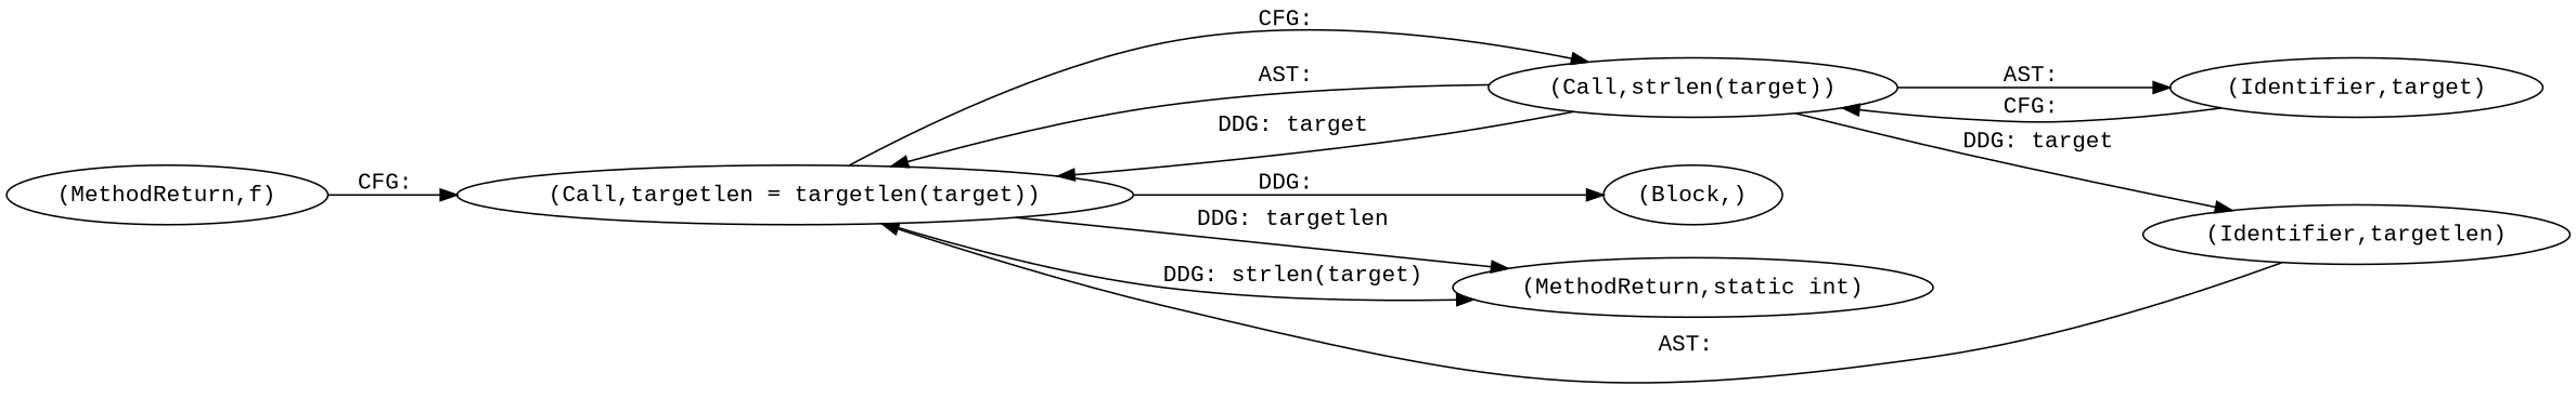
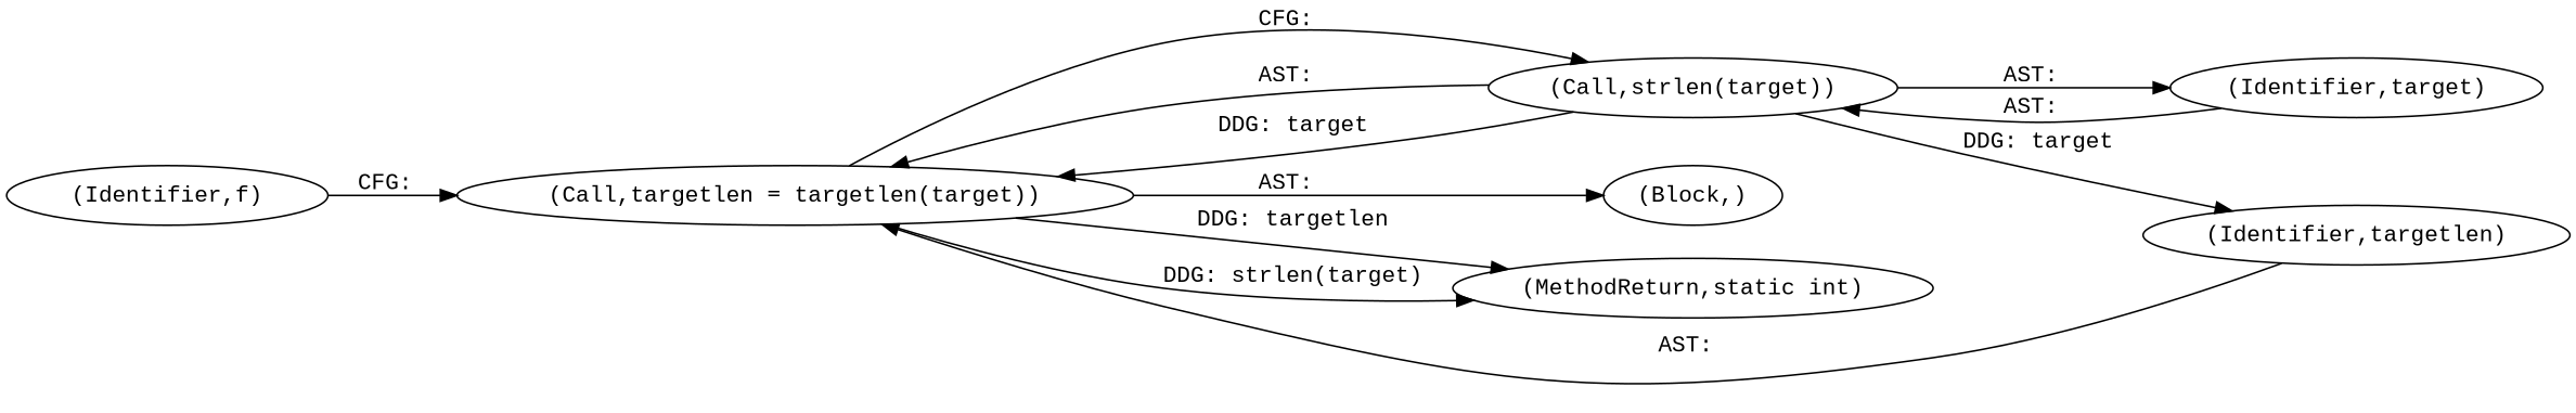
  digraph {
    fontname="Liberation Mono"
    rankdir=LR
    node [fontname="Liberation Mono"]
    edge [fontname="Liberation Mono"]
    n1 [label="(Call,targetlen = targetlen(target))"]
    n2 [label="(Call,strlen(target))"]
    n3 [label="(Block,)"]
    n4 [label="(MethodReturn,static int)"]
    n5 [label="(Identifier,target)"]
    n6 [label="(Identifier,targetlen)"]
-   n7 [label="(MethodReturn,f)"]
+   n7 [label="(Identifier,f)"]
    n1 -> n2 [label="CFG: "]
-   n1 -> n3 [label="DDG: "]
+   n1 -> n3 [label="AST: "]
    n1 -> n4 [label="DDG: targetlen"]
    n1 -> n4 [label="DDG: strlen(target)"]
    n2 -> n1 [label="AST: "]
    n2 -> n1 [label="DDG: target"]
    n2 -> n5 [label="AST: "]
    n2 -> n6 [label="DDG: target"]
-   n5 -> n2 [label="CFG: "]
+   n5 -> n2 [label="AST: "]
    n6 -> n1 [label="AST: "]
    n7 -> n1 [label="CFG: "]
  }
